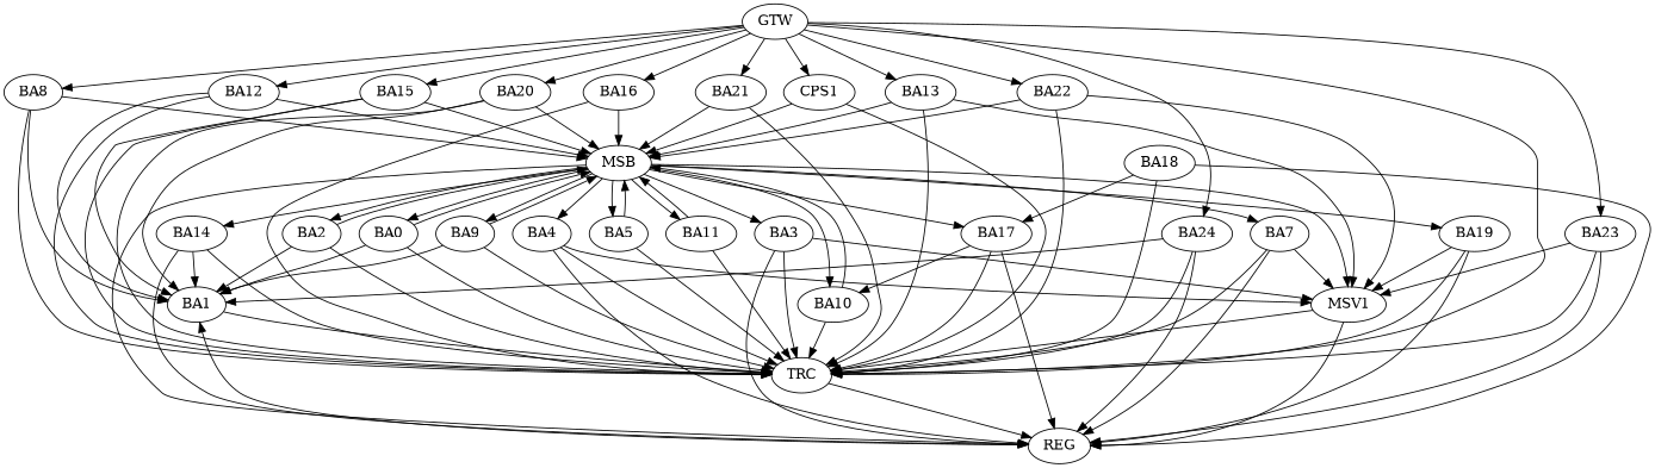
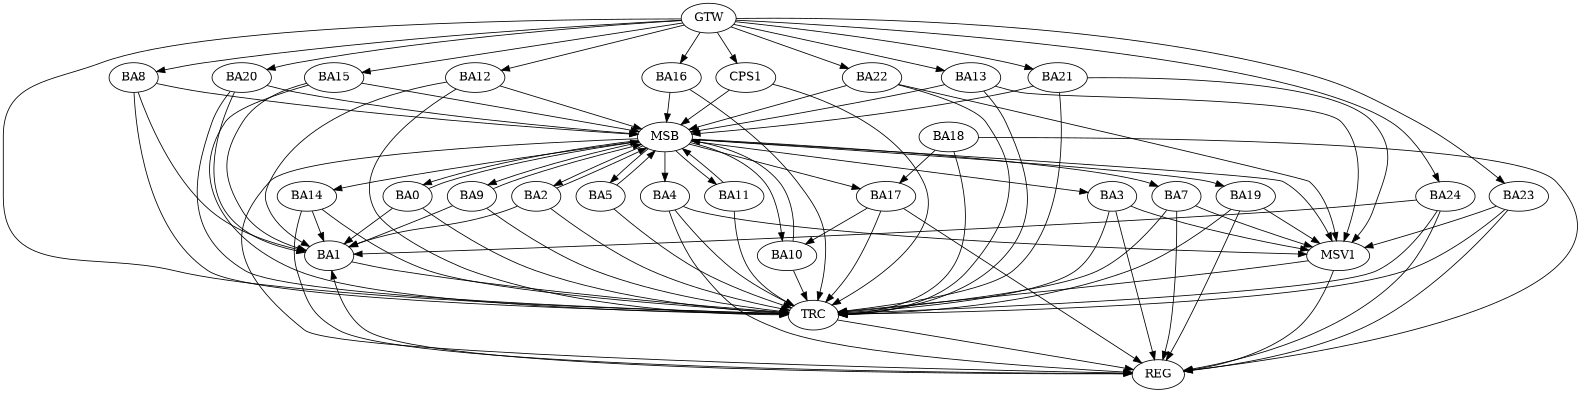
  strict digraph {
    n1 [label=BA1]
    n2 [label=TRC]
    n3 [label=REG]
    n4 [label=BA2]
    n5 [label=MSB]
    n6 [label=BA3]
    n7 [label=MSV1]
    n8 [label=BA4]
    n9 [label=BA5]
    n10 [label=BA0]
    n11 [label=BA7]
    n12 [label=BA9]
    n13 [label=BA10]
    n14 [label=BA11]
    n15 [label=BA14]
    n16 [label=BA17]
    n17 [label=BA19]
    n18 [label=BA8]
    n19 [label=BA12]
    n20 [label=BA13]
    n21 [label=BA15]
    n22 [label=BA16]
    n23 [label=BA18]
    n24 [label=BA20]
    n25 [label=BA21]
    n26 [label=BA22]
    n27 [label=BA23]
    n28 [label=BA24]
    n29 [label=CPS1]
    n30 [label=GTW]
    n1 -> n2
    n2 -> n3
    n3 -> n1
    n4 -> n1
    n4 -> n2
    n4 -> n5
    n5 -> n3
    n5 -> n4
    n5 -> n6
    n5 -> n7
    n5 -> n8
    n5 -> n9
    n5 -> n10
    n5 -> n11
    n5 -> n12
    n5 -> n13
    n5 -> n14
    n5 -> n15
    n5 -> n16
    n5 -> n17
    n6 -> n2
    n6 -> n3
    n6 -> n7
    n7 -> n2
    n7 -> n3
    n8 -> n2
    n8 -> n3
    n8 -> n7
    n9 -> n2
    n9 -> n5
    n10 -> n1
    n10 -> n2
    n10 -> n5
    n11 -> n2
    n11 -> n3
    n11 -> n7
    n12 -> n1
    n12 -> n2
    n12 -> n5
    n13 -> n2
    n13 -> n5
    n14 -> n2
    n14 -> n5
    n15 -> n1
    n15 -> n2
    n15 -> n3
    n16 -> n2
    n16 -> n3
    n16 -> n13
    n17 -> n2
    n17 -> n3
    n17 -> n7
    n18 -> n1
    n18 -> n2
    n18 -> n5
    n19 -> n1
    n19 -> n2
    n19 -> n5
    n20 -> n2
    n20 -> n5
    n20 -> n7
    n21 -> n1
    n21 -> n2
    n21 -> n5
    n22 -> n2
    n22 -> n5
    n23 -> n2
    n23 -> n3
    n23 -> n16
    n24 -> n1
    n24 -> n2
    n24 -> n5
    n25 -> n2
    n25 -> n5
+   n25 -> n7
    n26 -> n2
    n26 -> n5
    n26 -> n7
    n27 -> n2
    n27 -> n3
    n27 -> n7
    n28 -> n1
    n28 -> n2
    n28 -> n3
    n29 -> n2
    n29 -> n5
    n30 -> n2
    n30 -> n18
    n30 -> n19
    n30 -> n20
    n30 -> n21
    n30 -> n22
    n30 -> n24
    n30 -> n25
    n30 -> n26
    n30 -> n27
    n30 -> n28
    n30 -> n29
  }
